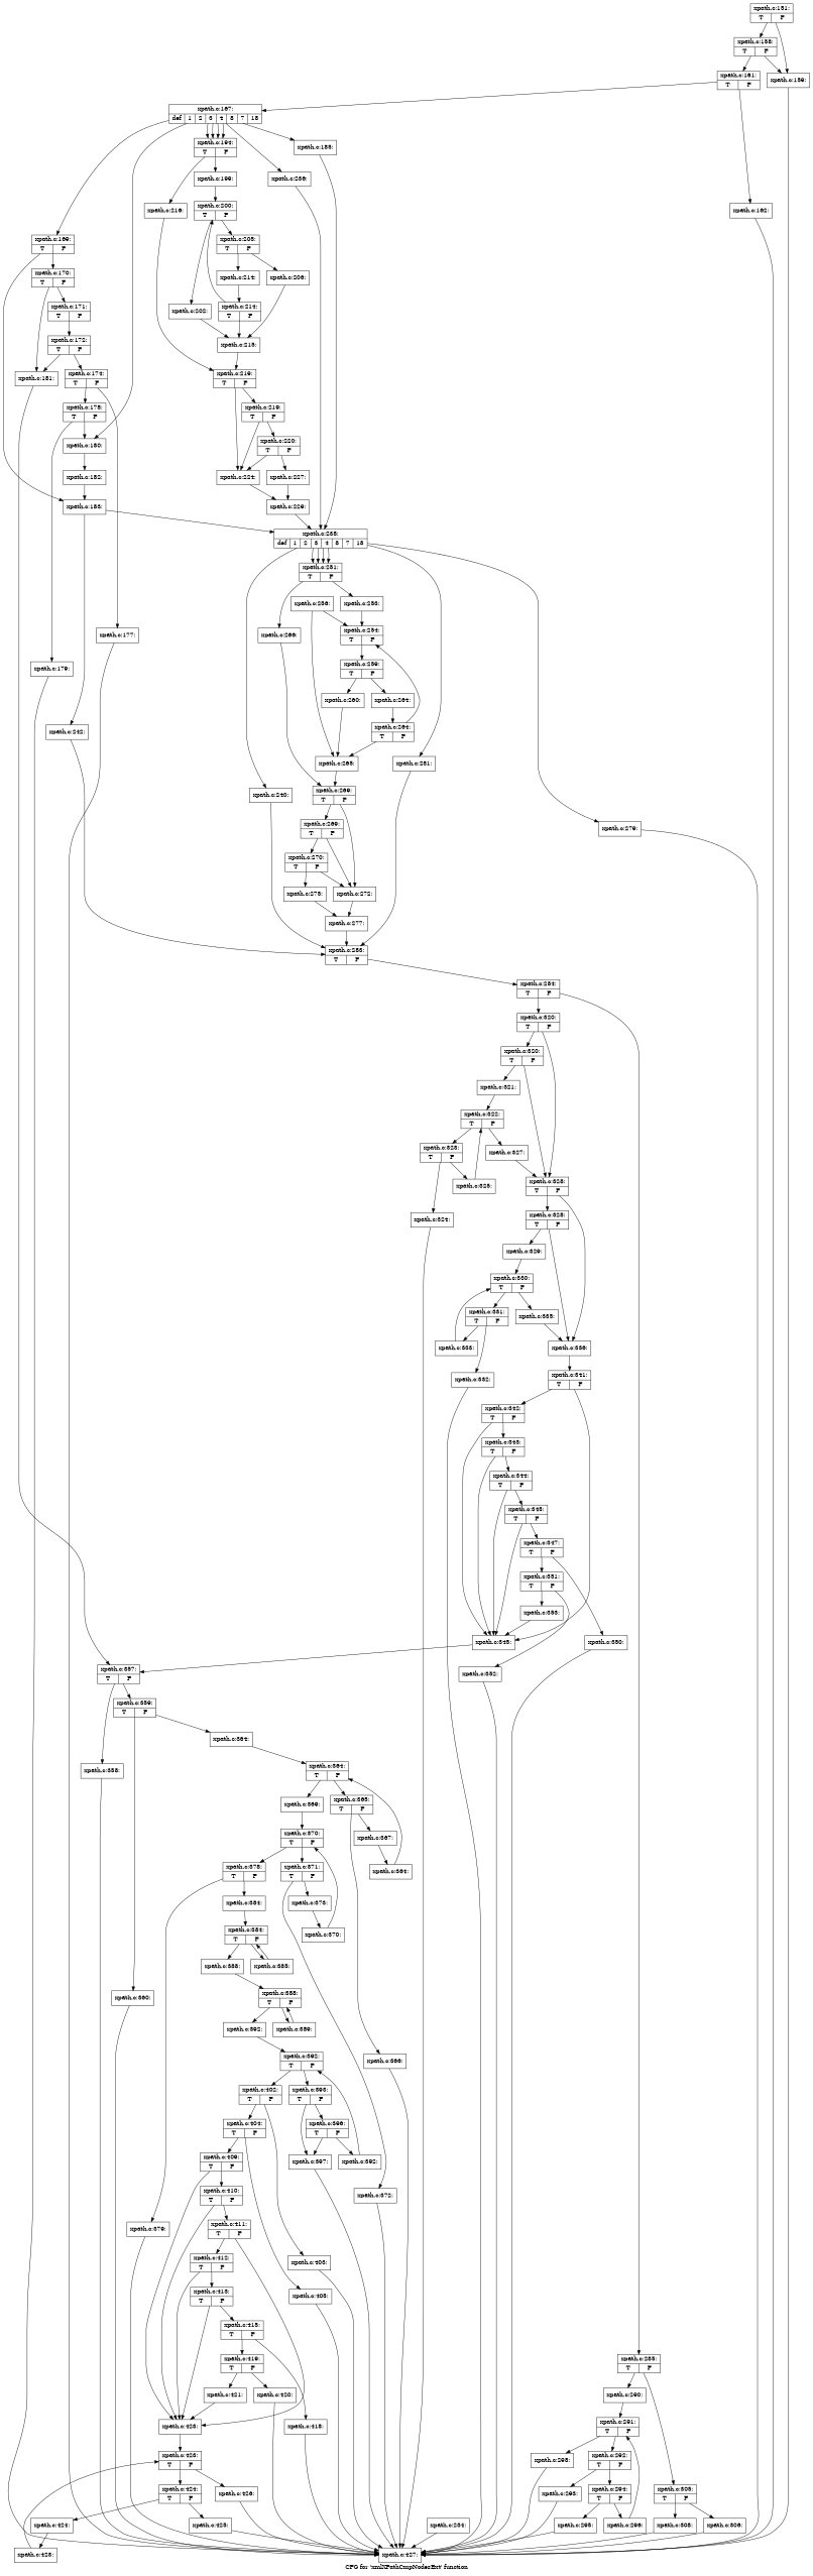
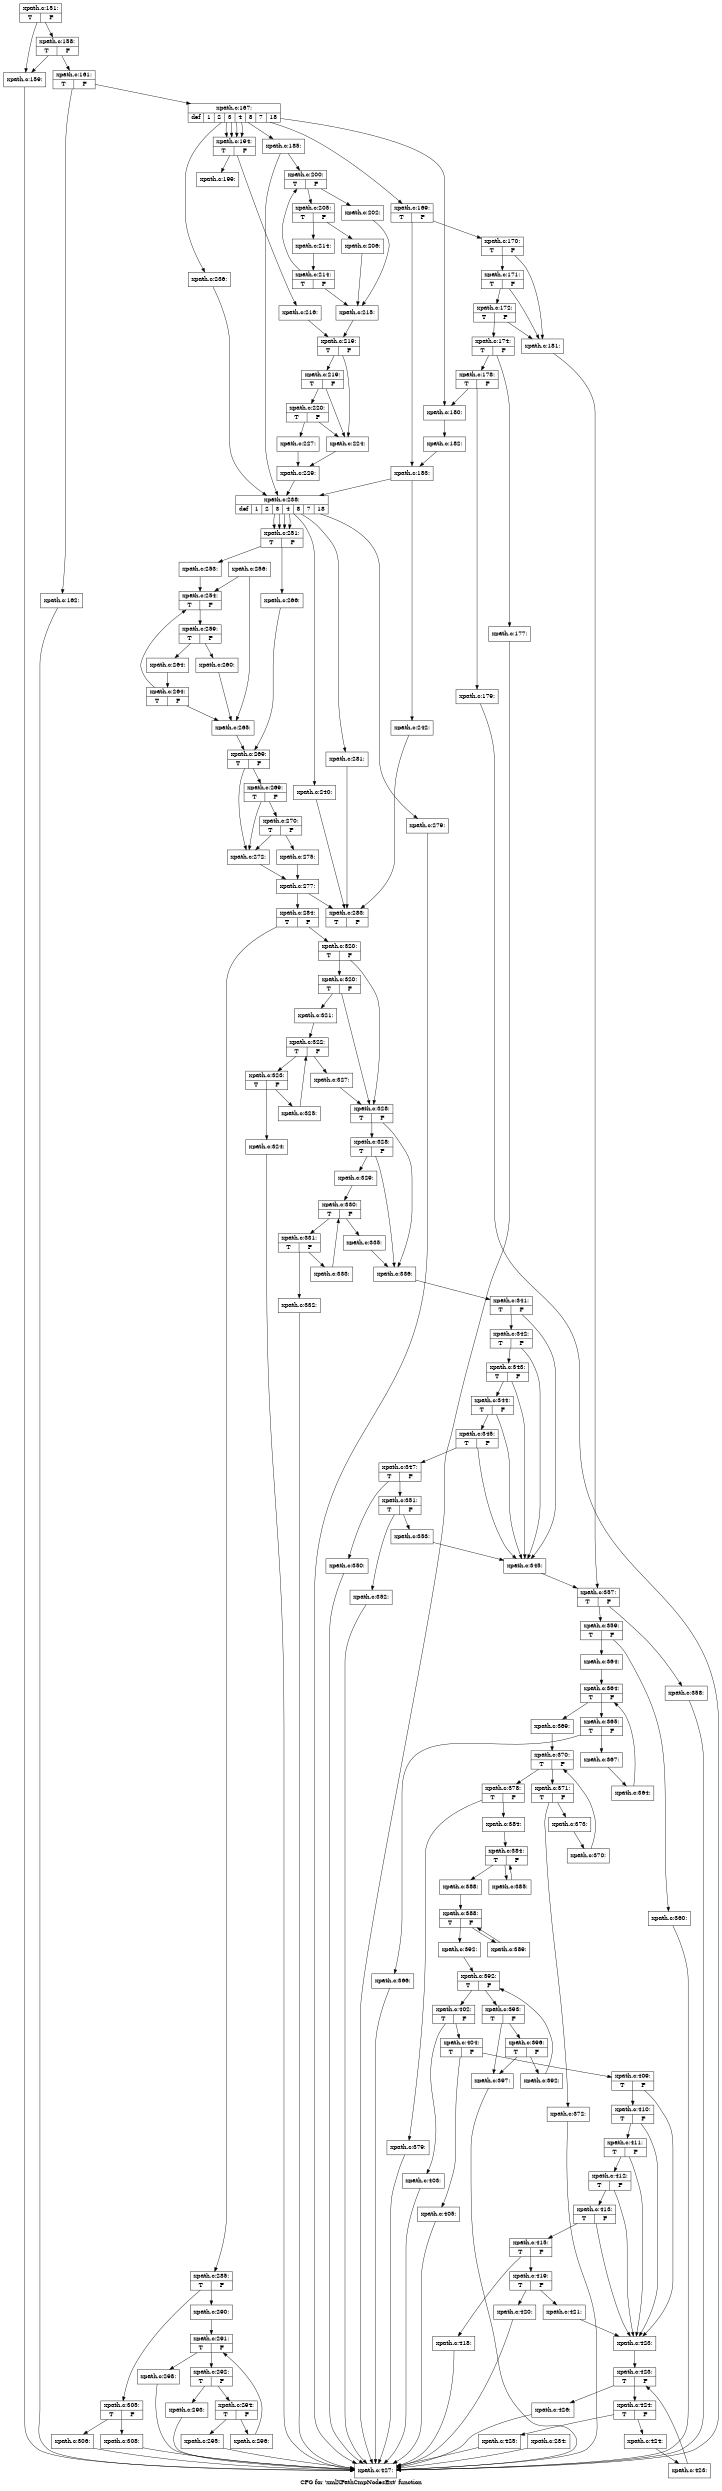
  digraph {
    label="CFG for 'xmlXPathCmpNodesExt' function"
    node [shape=record]
    n1 [label="{xpath.c:151:|{<s0>T|<s1>F}}"]
    n2 [label="{xpath.c:159:}"]
    n3 [label="{xpath.c:158:|{<s0>T|<s1>F}}"]
    n4 [label="{xpath.c:427:}"]
    n5 [label="{xpath.c:161:|{<s0>T|<s1>F}}"]
    n6 [label="{xpath.c:162:}"]
    n7 [label="{xpath.c:167:|{<s0>def|<s1>1|<s2>2|<s3>3|<s4>4|<s5>8|<s6>7|<s7>18}}"]
    n8 [label="{xpath.c:236:}"]
    n9 [label="{xpath.c:169:|{<s0>T|<s1>F}}"]
    n10 [label="{xpath.c:185:}"]
    n11 [label="{xpath.c:194:|{<s0>T|<s1>F}}"]
    n12 [label="{xpath.c:180:}"]
    n13 [label="{xpath.c:238:|{<s0>def|<s1>1|<s2>2|<s3>3|<s4>4|<s5>8|<s6>7|<s7>18}}"]
    n14 [label="{xpath.c:170:|{<s0>T|<s1>F}}"]
    n15 [label="{xpath.c:183:}"]
    n16 [label="{xpath.c:199:}"]
    n17 [label="{xpath.c:216:}"]
    n18 [label="{xpath.c:234:}"]
    n19 [label="{xpath.c:281:}"]
    n20 [label="{xpath.c:240:}"]
    n21 [label="{xpath.c:251:|{<s0>T|<s1>F}}"]
    n22 [label="{xpath.c:279:}"]
    n23 [label="{xpath.c:171:|{<s0>T|<s1>F}}"]
    n24 [label="{xpath.c:181:}"]
    n25 [label="{xpath.c:242:}"]
    n26 [label="{xpath.c:200:|{<s0>T|<s1>F}}"]
    n27 [label="{xpath.c:219:|{<s0>T|<s1>F}}"]
    n28 [label="{xpath.c:172:|{<s0>T|<s1>F}}"]
    n29 [label="{xpath.c:357:|{<s0>T|<s1>F}}"]
    n30 [label="{xpath.c:174:|{<s0>T|<s1>F}}"]
    n31 [label="{xpath.c:358:}"]
    n32 [label="{xpath.c:359:|{<s0>T|<s1>F}}"]
    n33 [label="{xpath.c:177:}"]
    n34 [label="{xpath.c:178:|{<s0>T|<s1>F}}"]
    n35 [label="{xpath.c:179:}"]
    n36 [label="{xpath.c:182:}"]
    n37 [label="{xpath.c:360:}"]
    n38 [label="{xpath.c:364:}"]
    n39 [label="{xpath.c:283:|{<s0>T|<s1>F}}"]
    n40 [label="{xpath.c:253:}"]
    n41 [label="{xpath.c:266:}"]
    n42 [label="{xpath.c:202:}"]
    n43 [label="{xpath.c:205:|{<s0>T|<s1>F}}"]
    n44 [label="{xpath.c:224:}"]
    n45 [label="{xpath.c:219:|{<s0>T|<s1>F}}"]
    n46 [label="{xpath.c:215:}"]
    n47 [label="{xpath.c:206:}"]
    n48 [label="{xpath.c:214:}"]
    n49 [label="{xpath.c:214:|{<s0>T|<s1>F}}"]
    n50 [label="{xpath.c:229:}"]
    n51 [label="{xpath.c:220:|{<s0>T|<s1>F}}"]
    n52 [label="{xpath.c:227:}"]
    n53 [label="{xpath.c:284:|{<s0>T|<s1>F}}"]
    n54 [label="{xpath.c:254:|{<s0>T|<s1>F}}"]
    n55 [label="{xpath.c:269:|{<s0>T|<s1>F}}"]
    n56 [label="{xpath.c:285:|{<s0>T|<s1>F}}"]
    n57 [label="{xpath.c:320:|{<s0>T|<s1>F}}"]
    n58 [label="{xpath.c:341:|{<s0>T|<s1>F}}"]
    n59 [label="{xpath.c:342:|{<s0>T|<s1>F}}"]
    n60 [label="{xpath.c:345:}"]
    n61 [label="{xpath.c:259:|{<s0>T|<s1>F}}"]
    n62 [label="{xpath.c:272:}"]
    n63 [label="{xpath.c:269:|{<s0>T|<s1>F}}"]
    n64 [label="{xpath.c:256:}"]
    n65 [label="{xpath.c:265:}"]
    n66 [label="{xpath.c:260:}"]
    n67 [label="{xpath.c:264:}"]
    n68 [label="{xpath.c:264:|{<s0>T|<s1>F}}"]
    n69 [label="{xpath.c:277:}"]
    n70 [label="{xpath.c:270:|{<s0>T|<s1>F}}"]
    n71 [label="{xpath.c:275:}"]
    n72 [label="{xpath.c:290:}"]
    n73 [label="{xpath.c:305:|{<s0>T|<s1>F}}"]
    n74 [label="{xpath.c:320:|{<s0>T|<s1>F}}"]
    n75 [label="{xpath.c:328:|{<s0>T|<s1>F}}"]
    n76 [label="{xpath.c:343:|{<s0>T|<s1>F}}"]
    n77 [label="{xpath.c:291:|{<s0>T|<s1>F}}"]
    n78 [label="{xpath.c:306:}"]
    n79 [label="{xpath.c:308:}"]
    n80 [label="{xpath.c:321:}"]
    n81 [label="{xpath.c:328:|{<s0>T|<s1>F}}"]
    n82 [label="{xpath.c:336:}"]
    n83 [label="{xpath.c:292:|{<s0>T|<s1>F}}"]
    n84 [label="{xpath.c:298:}"]
    n85 [label="{xpath.c:293:}"]
    n86 [label="{xpath.c:294:|{<s0>T|<s1>F}}"]
    n87 [label="{xpath.c:295:}"]
    n88 [label="{xpath.c:296:}"]
    n89 [label="{xpath.c:322:|{<s0>T|<s1>F}}"]
    n90 [label="{xpath.c:329:}"]
    n91 [label="{xpath.c:323:|{<s0>T|<s1>F}}"]
    n92 [label="{xpath.c:327:}"]
    n93 [label="{xpath.c:324:}"]
    n94 [label="{xpath.c:325:}"]
    n95 [label="{xpath.c:330:|{<s0>T|<s1>F}}"]
    n96 [label="{xpath.c:331:|{<s0>T|<s1>F}}"]
    n97 [label="{xpath.c:335:}"]
    n98 [label="{xpath.c:332:}"]
    n99 [label="{xpath.c:333:}"]
    n100 [label="{xpath.c:344:|{<s0>T|<s1>F}}"]
    n101 [label="{xpath.c:345:|{<s0>T|<s1>F}}"]
    n102 [label="{xpath.c:347:|{<s0>T|<s1>F}}"]
    n103 [label="{xpath.c:350:}"]
    n104 [label="{xpath.c:351:|{<s0>T|<s1>F}}"]
    n105 [label="{xpath.c:352:}"]
    n106 [label="{xpath.c:353:}"]
    n107 [label="{xpath.c:364:|{<s0>T|<s1>F}}"]
    n108 [label="{xpath.c:365:|{<s0>T|<s1>F}}"]
    n109 [label="{xpath.c:369:}"]
    n110 [label="{xpath.c:366:}"]
    n111 [label="{xpath.c:367:}"]
    n112 [label="{xpath.c:370:|{<s0>T|<s1>F}}"]
    n113 [label="{xpath.c:364:}"]
    n114 [label="{xpath.c:371:|{<s0>T|<s1>F}}"]
    n115 [label="{xpath.c:378:|{<s0>T|<s1>F}}"]
    n116 [label="{xpath.c:372:}"]
    n117 [label="{xpath.c:373:}"]
    n118 [label="{xpath.c:379:}"]
    n119 [label="{xpath.c:384:}"]
    n120 [label="{xpath.c:370:}"]
    n121 [label="{xpath.c:384:|{<s0>T|<s1>F}}"]
    n122 [label="{xpath.c:385:}"]
    n123 [label="{xpath.c:388:}"]
    n124 [label="{xpath.c:388:|{<s0>T|<s1>F}}"]
    n125 [label="{xpath.c:389:}"]
    n126 [label="{xpath.c:392:}"]
    n127 [label="{xpath.c:392:|{<s0>T|<s1>F}}"]
    n128 [label="{xpath.c:393:|{<s0>T|<s1>F}}"]
    n129 [label="{xpath.c:402:|{<s0>T|<s1>F}}"]
    n130 [label="{xpath.c:397:}"]
    n131 [label="{xpath.c:396:|{<s0>T|<s1>F}}"]
    n132 [label="{xpath.c:403:}"]
    n133 [label="{xpath.c:404:|{<s0>T|<s1>F}}"]
    n134 [label="{xpath.c:392:}"]
    n135 [label="{xpath.c:405:}"]
    n136 [label="{xpath.c:409:|{<s0>T|<s1>F}}"]
    n137 [label="{xpath.c:410:|{<s0>T|<s1>F}}"]
    n138 [label="{xpath.c:423:}"]
    n139 [label="{xpath.c:411:|{<s0>T|<s1>F}}"]
    n140 [label="{xpath.c:423:|{<s0>T|<s1>F}}"]
    n141 [label="{xpath.c:412:|{<s0>T|<s1>F}}"]
    n142 [label="{xpath.c:424:|{<s0>T|<s1>F}}"]
    n143 [label="{xpath.c:426:}"]
    n144 [label="{xpath.c:413:|{<s0>T|<s1>F}}"]
    n145 [label="{xpath.c:415:|{<s0>T|<s1>F}}"]
    n146 [label="{xpath.c:418:}"]
    n147 [label="{xpath.c:419:|{<s0>T|<s1>F}}"]
    n148 [label="{xpath.c:420:}"]
    n149 [label="{xpath.c:421:}"]
    n150 [label="{xpath.c:425:}"]
    n151 [label="{xpath.c:424:}"]
    n152 [label="{xpath.c:423:}"]
    n1 -> n2
    n1 -> n3
    n2 -> n4
    n3 -> n2
    n3 -> n5
    n5 -> n6
    n5 -> n7
    n6 -> n4
    n7 -> n8
    n7 -> n9
    n7 -> n10
    n7 -> n11
    n7 -> n11
    n7 -> n11
    n7 -> n11
    n7 -> n12
    n8 -> n13
    n9 -> n14
    n9 -> n15
    n10 -> n13
    n11 -> n16
    n11 -> n17
    n12 -> n36
    n13 -> n19
    n13 -> n20
    n13 -> n21
    n13 -> n21
    n13 -> n21
    n13 -> n21
    n13 -> n22
    n14 -> n23
    n14 -> n24
    n15 -> n13
    n15 -> n25
-   n16 -> n26
+   n10 -> n26
    n17 -> n27
    n18 -> n4
    n19 -> n39
    n20 -> n39
    n21 -> n40
    n21 -> n41
    n22 -> n4
+   n23 -> n24
    n23 -> n28
    n24 -> n29
    n25 -> n39
    n26 -> n42
    n26 -> n43
    n27 -> n44
    n27 -> n45
    n28 -> n24
    n28 -> n30
    n29 -> n31
    n29 -> n32
    n30 -> n33
    n30 -> n34
    n31 -> n4
    n32 -> n37
    n32 -> n38
    n33 -> n4
    n34 -> n12
    n34 -> n35
    n35 -> n4
    n36 -> n15
    n37 -> n4
    n38 -> n107
-   n39 -> n53
+   n69 -> n53
    n40 -> n54
    n41 -> n55
    n42 -> n46
    n43 -> n47
    n43 -> n48
    n44 -> n50
    n45 -> n44
    n45 -> n51
    n46 -> n27
    n47 -> n46
    n48 -> n49
    n49 -> n26
    n49 -> n46
    n50 -> n13
    n51 -> n44
    n51 -> n52
    n52 -> n50
    n53 -> n56
    n53 -> n57
    n54 -> n61
    n55 -> n62
    n55 -> n63
    n56 -> n72
    n56 -> n73
    n57 -> n74
    n57 -> n75
    n58 -> n59
    n58 -> n60
    n59 -> n60
    n59 -> n76
    n60 -> n29
    n61 -> n66
    n61 -> n67
    n62 -> n69
    n63 -> n62
    n63 -> n70
    n64 -> n54
    n64 -> n65
    n65 -> n55
    n66 -> n65
    n67 -> n68
    n68 -> n54
    n68 -> n65
    n69 -> n39
    n70 -> n62
    n70 -> n71
    n71 -> n69
    n72 -> n77
    n73 -> n78
    n73 -> n79
    n74 -> n75
    n74 -> n80
    n75 -> n81
    n75 -> n82
    n76 -> n60
    n76 -> n100
    n77 -> n83
    n77 -> n84
    n78 -> n4
    n79 -> n4
    n80 -> n89
    n81 -> n82
    n81 -> n90
    n82 -> n58
    n83 -> n85
    n83 -> n86
    n84 -> n4
    n85 -> n4
    n86 -> n87
    n86 -> n88
    n87 -> n4
    n88 -> n77
    n89 -> n91
    n89 -> n92
    n90 -> n95
    n91 -> n93
    n91 -> n94
    n92 -> n75
    n93 -> n4
    n94 -> n89
    n95 -> n96
    n95 -> n97
    n96 -> n98
    n96 -> n99
    n97 -> n82
    n98 -> n4
    n99 -> n95
    n100 -> n60
    n100 -> n101
    n101 -> n60
    n101 -> n102
    n102 -> n103
    n102 -> n104
    n103 -> n4
    n104 -> n105
    n104 -> n106
    n105 -> n4
    n106 -> n60
    n107 -> n108
    n107 -> n109
    n108 -> n110
    n108 -> n111
    n109 -> n112
    n110 -> n4
    n111 -> n113
    n112 -> n114
    n112 -> n115
    n113 -> n107
    n114 -> n116
    n114 -> n117
    n115 -> n118
    n115 -> n119
    n116 -> n4
    n117 -> n120
    n118 -> n4
    n119 -> n121
    n120 -> n112
    n121 -> n122
    n121 -> n123
    n122 -> n121
    n123 -> n124
    n124 -> n125
    n124 -> n126
    n125 -> n124
    n126 -> n127
    n127 -> n128
    n127 -> n129
    n128 -> n130
    n128 -> n131
    n129 -> n132
    n129 -> n133
    n130 -> n4
    n131 -> n130
    n131 -> n134
    n132 -> n4
    n133 -> n135
    n133 -> n136
    n134 -> n127
    n135 -> n4
    n136 -> n137
    n136 -> n138
    n137 -> n138
    n137 -> n139
    n138 -> n140
    n139 -> n138
    n139 -> n141
    n140 -> n142
    n140 -> n143
    n141 -> n138
    n141 -> n144
    n142 -> n150
    n142 -> n151
    n143 -> n4
    n144 -> n138
    n144 -> n145
    n145 -> n146
    n145 -> n147
    n146 -> n4
    n147 -> n148
    n147 -> n149
    n148 -> n4
    n149 -> n138
    n150 -> n4
    n151 -> n152
    n152 -> n140
  }
